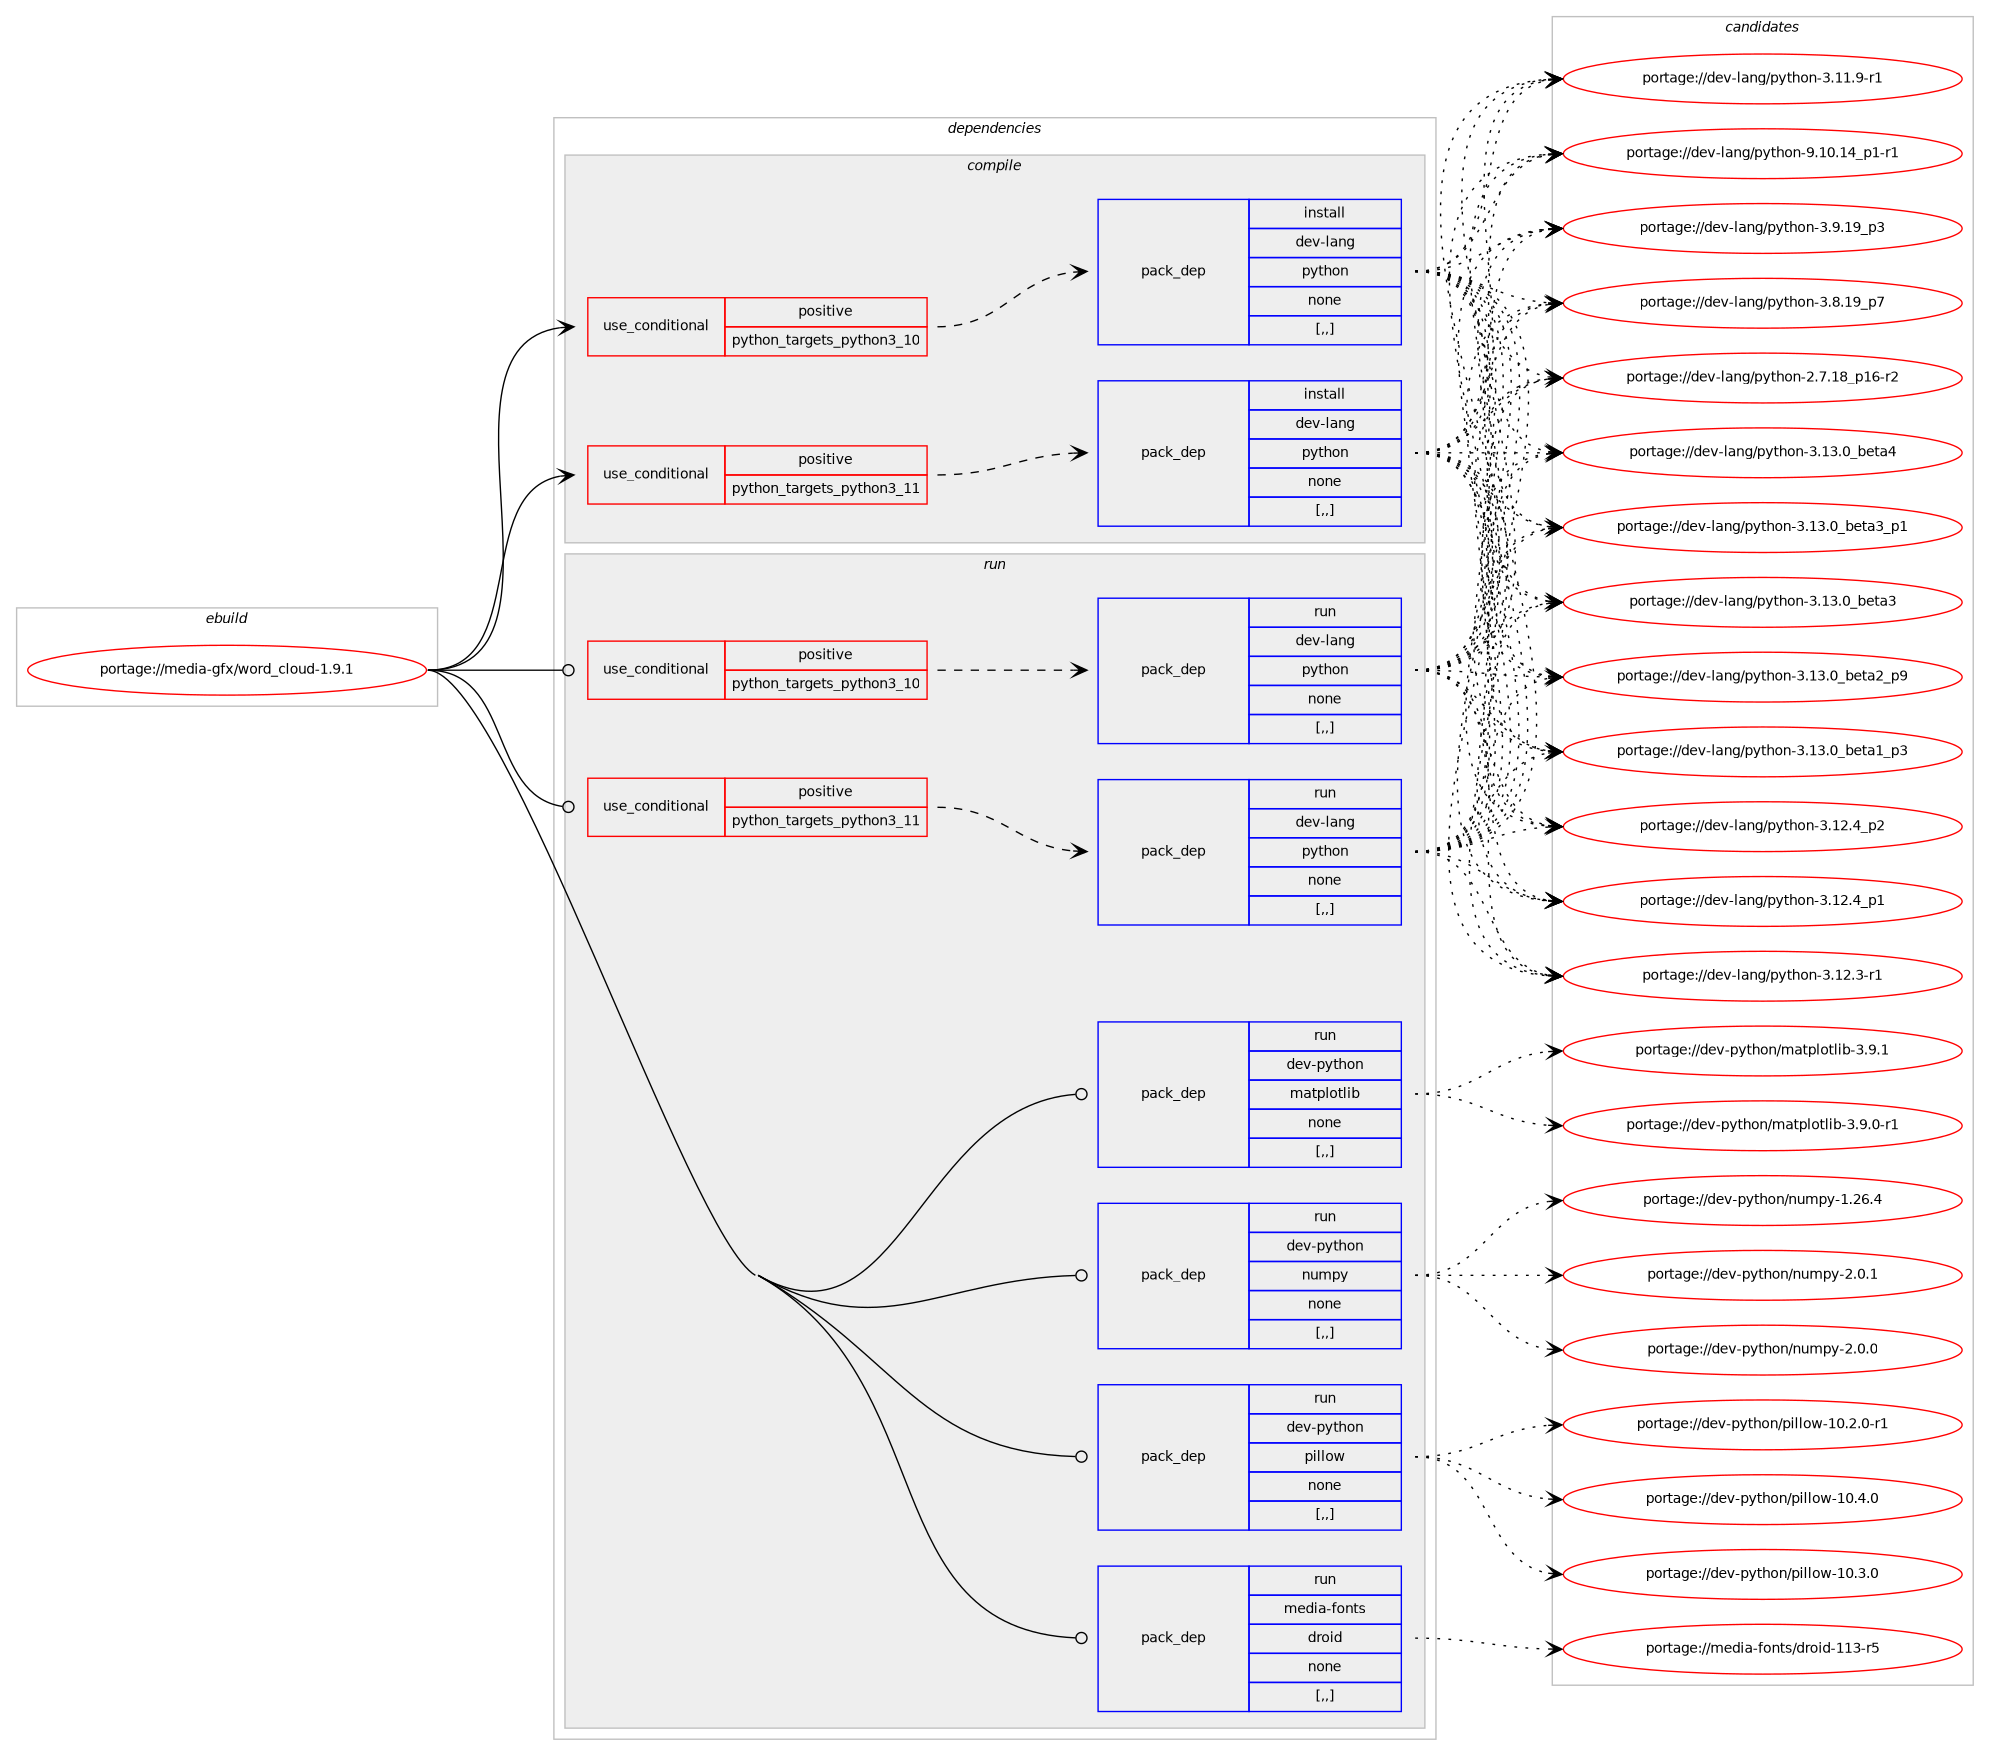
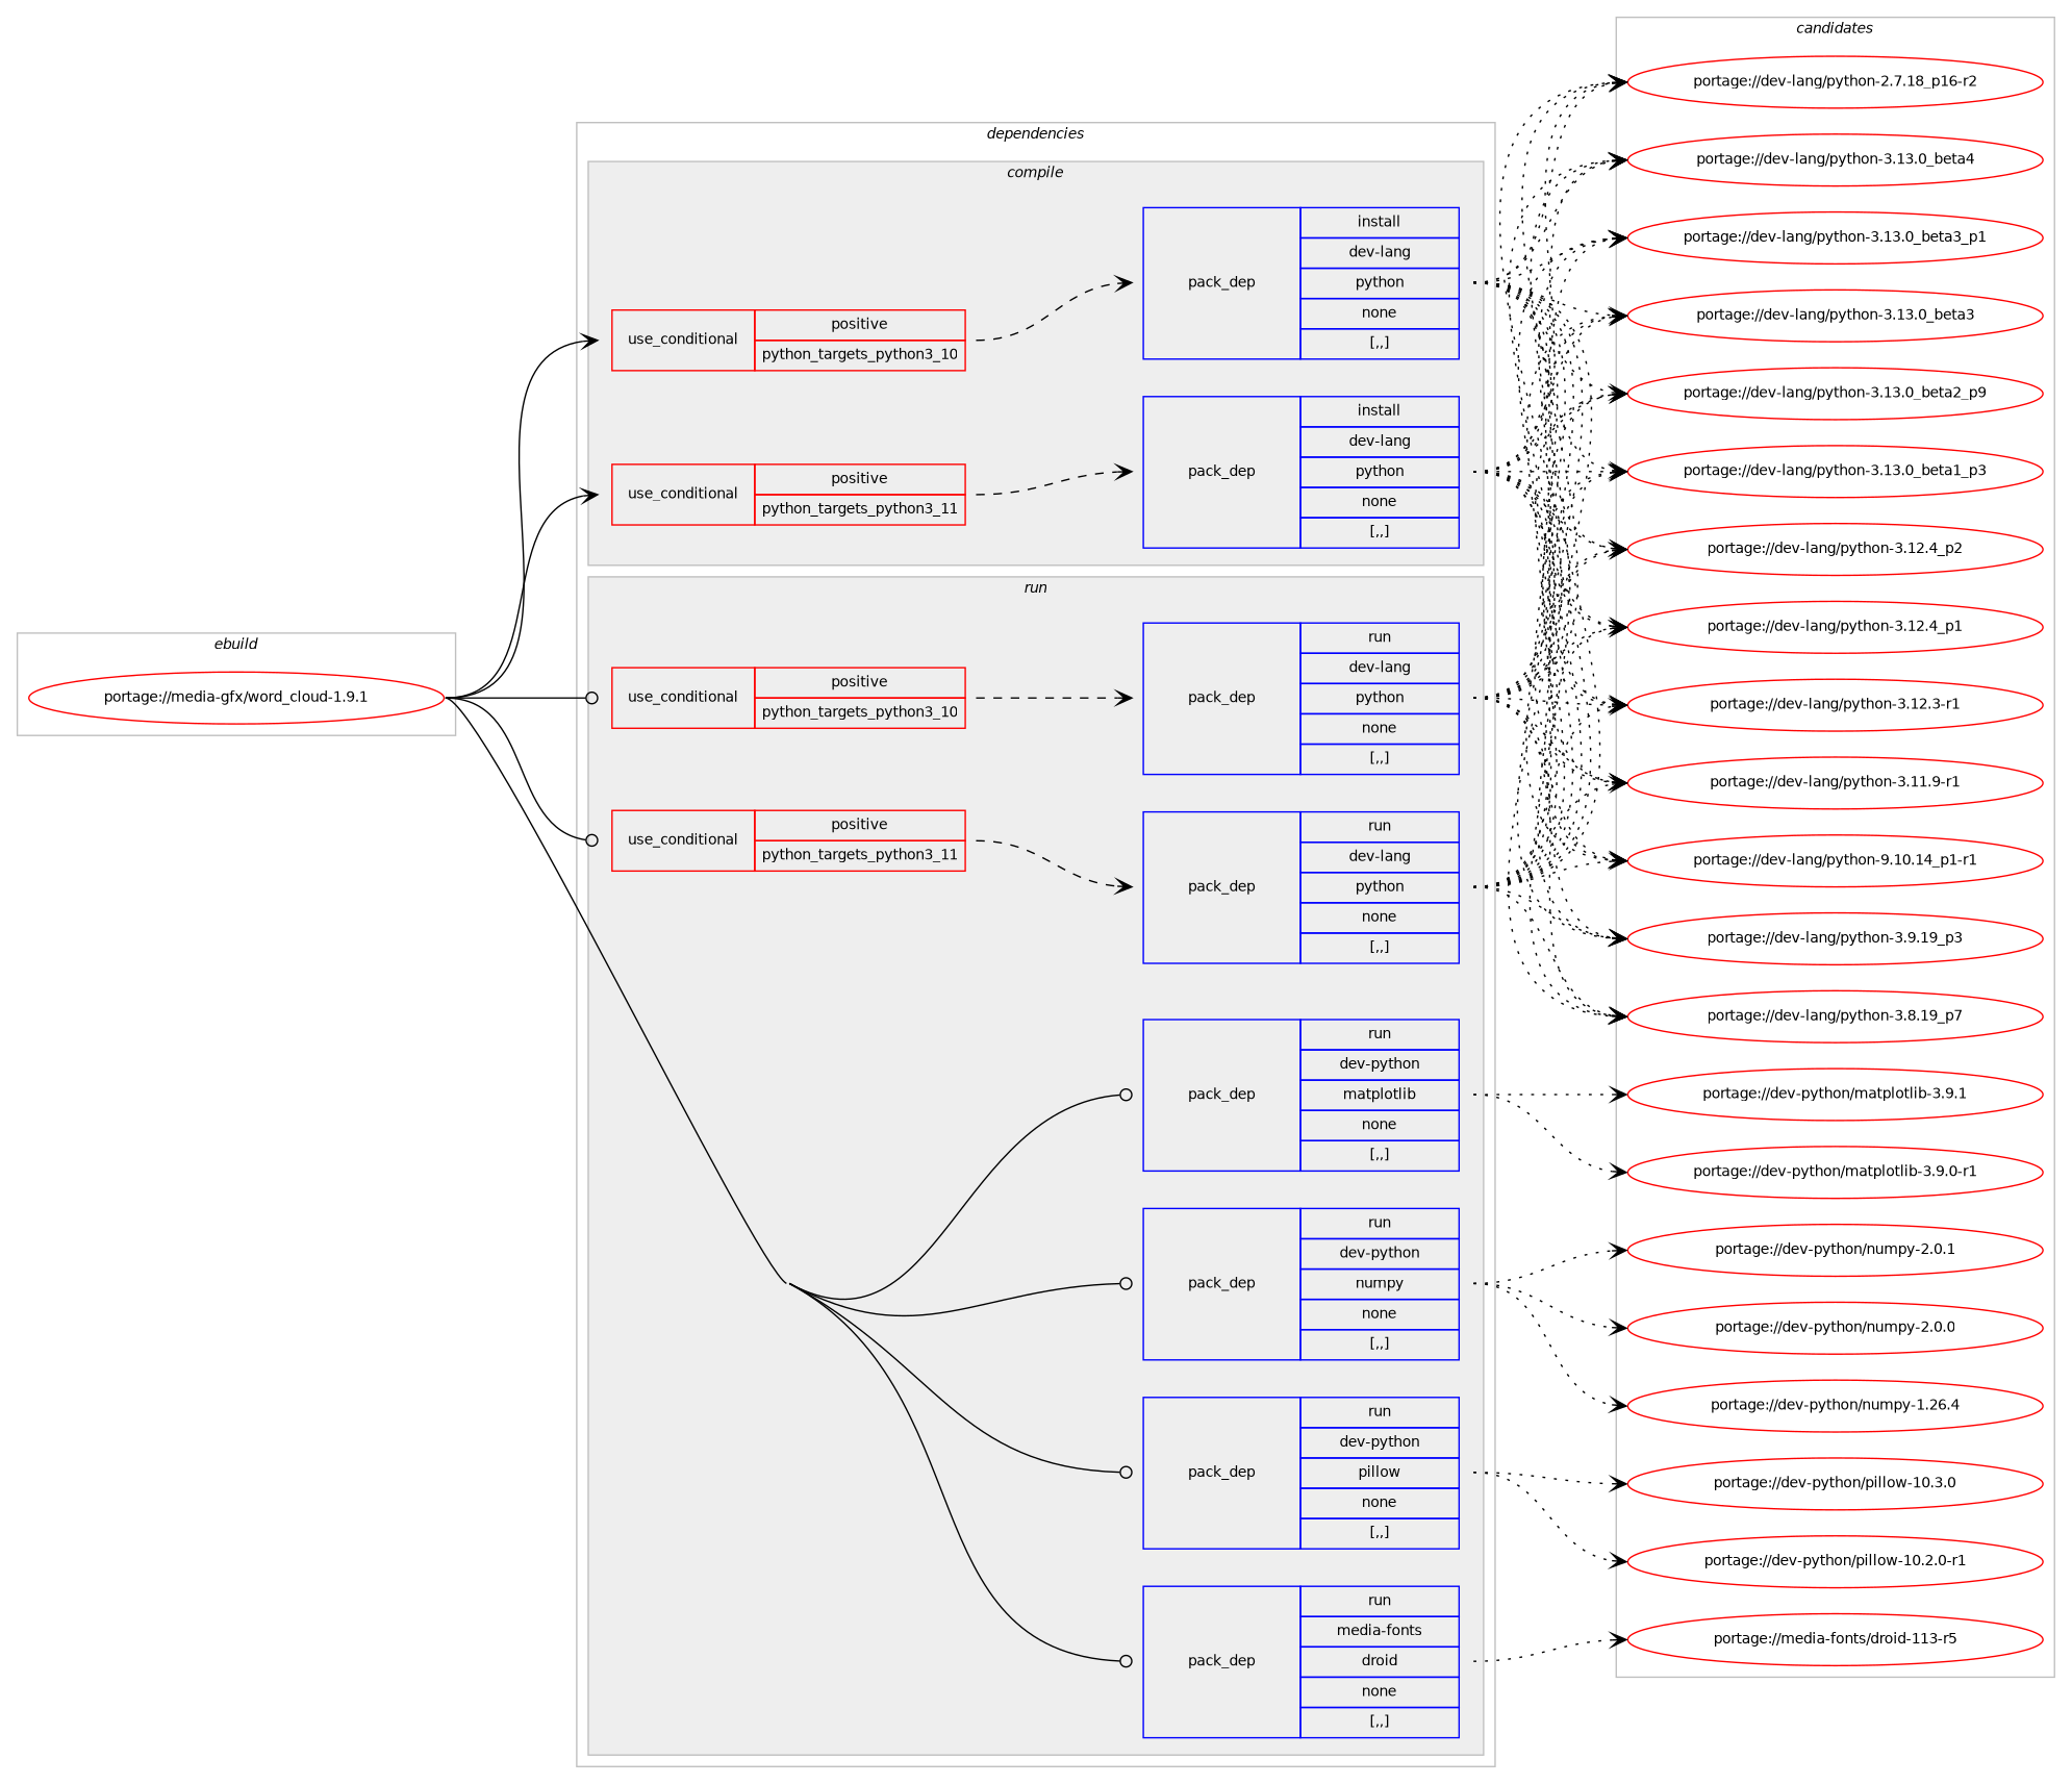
  digraph {
    compound=true
    concentrate=true
    fontname=Helvetica
    fontsize=10
    newrank=true
    rankdir=LR
    ranksep=1.5
    node [color=red fontname=Helvetica fontsize=10]
    edge [arrowhead=vee headport=w style=dotted tailport=e weight=100]
    n1 [label="portage://media-gfx/word_cloud-1.9.1" width=4]
    n2 [color=blue label=<<TABLE BORDER="0" CELLBORDER="1" CELLSPACING="0" CELLPADDING="4" WIDTH="220"><TR><TD ROWSPAN="6" CELLPADDING="30">pack_dep</TD></TR><TR><TD WIDTH="110">install</TD></TR><TR><TD>dev-lang</TD></TR><TR><TD>python</TD></TR><TR><TD>none</TD></TR><TR><TD>[,,]</TD></TR></TABLE>> shape=none]
    n3 [label=<<TABLE BORDER="0" CELLBORDER="1" CELLSPACING="0" CELLPADDING="4"><TR><TD ROWSPAN="3" CELLPADDING="10">use_conditional</TD></TR><TR><TD>positive</TD></TR><TR><TD>python_targets_python3_10</TD></TR></TABLE>> shape=none]
    n4 [color=blue label=<<TABLE BORDER="0" CELLBORDER="1" CELLSPACING="0" CELLPADDING="4" WIDTH="220"><TR><TD ROWSPAN="6" CELLPADDING="30">pack_dep</TD></TR><TR><TD WIDTH="110">install</TD></TR><TR><TD>dev-lang</TD></TR><TR><TD>python</TD></TR><TR><TD>none</TD></TR><TR><TD>[,,]</TD></TR></TABLE>> shape=none]
    n5 [label=<<TABLE BORDER="0" CELLBORDER="1" CELLSPACING="0" CELLPADDING="4"><TR><TD ROWSPAN="3" CELLPADDING="10">use_conditional</TD></TR><TR><TD>positive</TD></TR><TR><TD>python_targets_python3_11</TD></TR></TABLE>> shape=none]
    n6 [color=blue label=<<TABLE BORDER="0" CELLBORDER="1" CELLSPACING="0" CELLPADDING="4" WIDTH="220"><TR><TD ROWSPAN="6" CELLPADDING="30">pack_dep</TD></TR><TR><TD WIDTH="110">run</TD></TR><TR><TD>dev-lang</TD></TR><TR><TD>python</TD></TR><TR><TD>none</TD></TR><TR><TD>[,,]</TD></TR></TABLE>> shape=none]
    n7 [label=<<TABLE BORDER="0" CELLBORDER="1" CELLSPACING="0" CELLPADDING="4"><TR><TD ROWSPAN="3" CELLPADDING="10">use_conditional</TD></TR><TR><TD>positive</TD></TR><TR><TD>python_targets_python3_10</TD></TR></TABLE>> shape=none]
    n8 [color=blue label=<<TABLE BORDER="0" CELLBORDER="1" CELLSPACING="0" CELLPADDING="4" WIDTH="220"><TR><TD ROWSPAN="6" CELLPADDING="30">pack_dep</TD></TR><TR><TD WIDTH="110">run</TD></TR><TR><TD>dev-lang</TD></TR><TR><TD>python</TD></TR><TR><TD>none</TD></TR><TR><TD>[,,]</TD></TR></TABLE>> shape=none]
    n9 [label=<<TABLE BORDER="0" CELLBORDER="1" CELLSPACING="0" CELLPADDING="4"><TR><TD ROWSPAN="3" CELLPADDING="10">use_conditional</TD></TR><TR><TD>positive</TD></TR><TR><TD>python_targets_python3_11</TD></TR></TABLE>> shape=none]
    n10 [color=blue label=<<TABLE BORDER="0" CELLBORDER="1" CELLSPACING="0" CELLPADDING="4" WIDTH="220"><TR><TD ROWSPAN="6" CELLPADDING="30">pack_dep</TD></TR><TR><TD WIDTH="110">run</TD></TR><TR><TD>dev-python</TD></TR><TR><TD>matplotlib</TD></TR><TR><TD>none</TD></TR><TR><TD>[,,]</TD></TR></TABLE>> shape=none]
    n11 [color=blue label=<<TABLE BORDER="0" CELLBORDER="1" CELLSPACING="0" CELLPADDING="4" WIDTH="220"><TR><TD ROWSPAN="6" CELLPADDING="30">pack_dep</TD></TR><TR><TD WIDTH="110">run</TD></TR><TR><TD>dev-python</TD></TR><TR><TD>numpy</TD></TR><TR><TD>none</TD></TR><TR><TD>[,,]</TD></TR></TABLE>> shape=none]
    n12 [color=blue label=<<TABLE BORDER="0" CELLBORDER="1" CELLSPACING="0" CELLPADDING="4" WIDTH="220"><TR><TD ROWSPAN="6" CELLPADDING="30">pack_dep</TD></TR><TR><TD WIDTH="110">run</TD></TR><TR><TD>dev-python</TD></TR><TR><TD>pillow</TD></TR><TR><TD>none</TD></TR><TR><TD>[,,]</TD></TR></TABLE>> shape=none]
    n13 [color=blue label=<<TABLE BORDER="0" CELLBORDER="1" CELLSPACING="0" CELLPADDING="4" WIDTH="220"><TR><TD ROWSPAN="6" CELLPADDING="30">pack_dep</TD></TR><TR><TD WIDTH="110">run</TD></TR><TR><TD>media-fonts</TD></TR><TR><TD>droid</TD></TR><TR><TD>none</TD></TR><TR><TD>[,,]</TD></TR></TABLE>> shape=none]
    n14 [label="portage://dev-lang/python-3.13.0_beta4" width=4]
    n15 [label="portage://dev-lang/python-3.13.0_beta3_p1" width=4]
    n16 [label="portage://dev-lang/python-3.13.0_beta3" width=4]
    n17 [label="portage://dev-lang/python-3.13.0_beta2_p9" width=4]
    n18 [label="portage://dev-lang/python-3.13.0_beta1_p3" width=4]
    n19 [label="portage://dev-lang/python-3.12.4_p2" width=4]
    n20 [label="portage://dev-lang/python-3.12.4_p1" width=4]
    n21 [label="portage://dev-lang/python-3.12.3-r1" width=4]
    n22 [label="portage://dev-lang/python-3.11.9-r1" width=4]
    n23 [label="portage://dev-lang/python-9.10.14_p1-r1" width=4]
    n24 [label="portage://dev-lang/python-3.9.19_p3" width=4]
    n25 [label="portage://dev-lang/python-3.8.19_p7" width=4]
    n26 [label="portage://dev-lang/python-2.7.18_p16-r2" width=4]
    n27 [label="portage://dev-python/matplotlib-3.9.1" width=4]
    n28 [label="portage://dev-python/matplotlib-3.9.0-r1" width=4]
    n29 [label="portage://dev-python/numpy-2.0.1" width=4]
    n30 [label="portage://dev-python/numpy-2.0.0" width=4]
    n31 [label="portage://dev-python/numpy-1.26.4" width=4]
-   n32 [label="portage://dev-python/pillow-10.4.0" width=4]
    n33 [label="portage://dev-python/pillow-10.3.0" width=4]
    n34 [label="portage://dev-python/pillow-10.2.0-r1" width=4]
    n35 [label="portage://media-fonts/droid-113-r5" width=4]
    subgraph cluster_1 {
      color=gray
      label=<<i>ebuild</i>>
      n1
    }
    subgraph cluster_2 {
      color=gray
      label=<<i>dependencies</i>>
      subgraph cluster_3 {
        color=gray
        fillcolor="#eeeeee"
        label=<<i>compile</i>>
        style=filled
        subgraph sub_4 {
          color=gray
          fillcolor="#eeeeee"
          label=<<i>compile</i>>
          style=filled
          n3
          subgraph sub_5 {
            color=gray
            fillcolor="#eeeeee"
            label=<<i>compile</i>>
            style=filled
            n2
          }
        }
        subgraph sub_6 {
          color=gray
          fillcolor="#eeeeee"
          label=<<i>compile</i>>
          style=filled
          n5
          subgraph sub_7 {
            color=gray
            fillcolor="#eeeeee"
            label=<<i>compile</i>>
            style=filled
            n4
          }
        }
      }
      subgraph cluster_8 {
        color=gray
        fillcolor="#eeeeee"
        label=<<i>compile and run</i>>
        style=filled
      }
      subgraph cluster_9 {
        color=gray
        fillcolor="#eeeeee"
        label=<<i>run</i>>
        style=filled
        subgraph sub_10 {
          color=gray
          fillcolor="#eeeeee"
          label=<<i>run</i>>
          style=filled
          n7
          subgraph sub_11 {
            color=gray
            fillcolor="#eeeeee"
            label=<<i>run</i>>
            style=filled
            n6
          }
        }
        subgraph sub_12 {
          color=gray
          fillcolor="#eeeeee"
          label=<<i>run</i>>
          style=filled
          n9
          subgraph sub_13 {
            color=gray
            fillcolor="#eeeeee"
            label=<<i>run</i>>
            style=filled
            n8
          }
        }
        subgraph sub_14 {
          color=gray
          fillcolor="#eeeeee"
          label=<<i>run</i>>
          style=filled
          n10
        }
        subgraph sub_15 {
          color=gray
          fillcolor="#eeeeee"
          label=<<i>run</i>>
          style=filled
          n11
        }
        subgraph sub_16 {
          color=gray
          fillcolor="#eeeeee"
          label=<<i>run</i>>
          style=filled
          n12
        }
        subgraph sub_17 {
          color=gray
          fillcolor="#eeeeee"
          label=<<i>run</i>>
          style=filled
          n13
        }
      }
    }
    subgraph cluster_18 {
      color=gray
      label=<<i>candidates</i>>
      rank=same
      subgraph sub_19 {
        color=black
        label=<<i>candidates</i>>
        nodesep=1
        rank=same
        n14
        n15
        n16
        n17
        n18
        n19
        n20
        n21
        n22
        n23
        n24
        n25
        n26
      }
      subgraph sub_20 {
        color=black
        label=<<i>candidates</i>>
        nodesep=1
        rank=same
        n14
        n15
        n16
        n17
        n18
        n19
        n20
        n21
        n22
        n23
        n24
        n25
        n26
      }
      subgraph sub_21 {
        color=black
        label=<<i>candidates</i>>
        nodesep=1
        rank=same
        n14
        n15
        n16
        n17
        n18
        n19
        n20
        n21
        n22
        n23
        n24
        n25
        n26
      }
      subgraph sub_22 {
        color=black
        label=<<i>candidates</i>>
        nodesep=1
        rank=same
        n14
        n15
        n16
        n17
        n18
        n19
        n20
        n21
        n22
        n23
        n24
        n25
        n26
      }
      subgraph sub_23 {
        color=black
        label=<<i>candidates</i>>
        nodesep=1
        rank=same
        n27
        n28
      }
      subgraph sub_24 {
        color=black
        label=<<i>candidates</i>>
        nodesep=1
        rank=same
        n29
        n30
        n31
      }
      subgraph sub_25 {
        color=black
        label=<<i>candidates</i>>
        nodesep=1
        rank=same
-       n32
        n33
        n34
      }
      subgraph sub_26 {
        color=black
        label=<<i>candidates</i>>
        nodesep=1
        rank=same
        n35
      }
    }
    n1 -> n3 [style=solid weight=20]
    n1 -> n5 [style=solid weight=20]
    n1 -> n7 [arrowhead=odot style=solid weight=20]
    n1 -> n9 [arrowhead=odot style=solid weight=20]
    n1 -> n10 [arrowhead=odot style=solid weight=20]
    n1 -> n11 [arrowhead=odot style=solid weight=20]
    n1 -> n12 [arrowhead=odot style=solid weight=20]
    n1 -> n13 [arrowhead=odot style=solid weight=20]
    n2 -> n14
    n2 -> n15
    n2 -> n16
    n2 -> n17
    n2 -> n18
    n2 -> n19
    n2 -> n20
    n2 -> n21
    n2 -> n22
    n2 -> n23
    n2 -> n24
    n2 -> n25
    n2 -> n26
    n3 -> n2 [style=dashed weight=20]
    n4 -> n14
    n4 -> n15
    n4 -> n16
    n4 -> n17
    n4 -> n18
    n4 -> n19
    n4 -> n20
    n4 -> n21
    n4 -> n22
    n4 -> n23
    n4 -> n24
    n4 -> n25
    n4 -> n26
    n5 -> n4 [style=dashed weight=20]
    n6 -> n14
    n6 -> n15
    n6 -> n16
    n6 -> n17
    n6 -> n18
    n6 -> n19
    n6 -> n20
    n6 -> n21
    n6 -> n22
    n6 -> n23
    n6 -> n24
    n6 -> n25
    n6 -> n26
    n7 -> n6 [style=dashed weight=20]
    n8 -> n14
    n8 -> n15
    n8 -> n16
    n8 -> n17
    n8 -> n18
    n8 -> n19
    n8 -> n20
    n8 -> n21
    n8 -> n22
    n8 -> n23
    n8 -> n24
    n8 -> n25
    n8 -> n26
    n9 -> n8 [style=dashed weight=20]
    n10 -> n27
    n10 -> n28
    n11 -> n29
    n11 -> n30
    n11 -> n31
-   n12 -> n32
    n12 -> n33
    n12 -> n34
    n13 -> n35
  }
